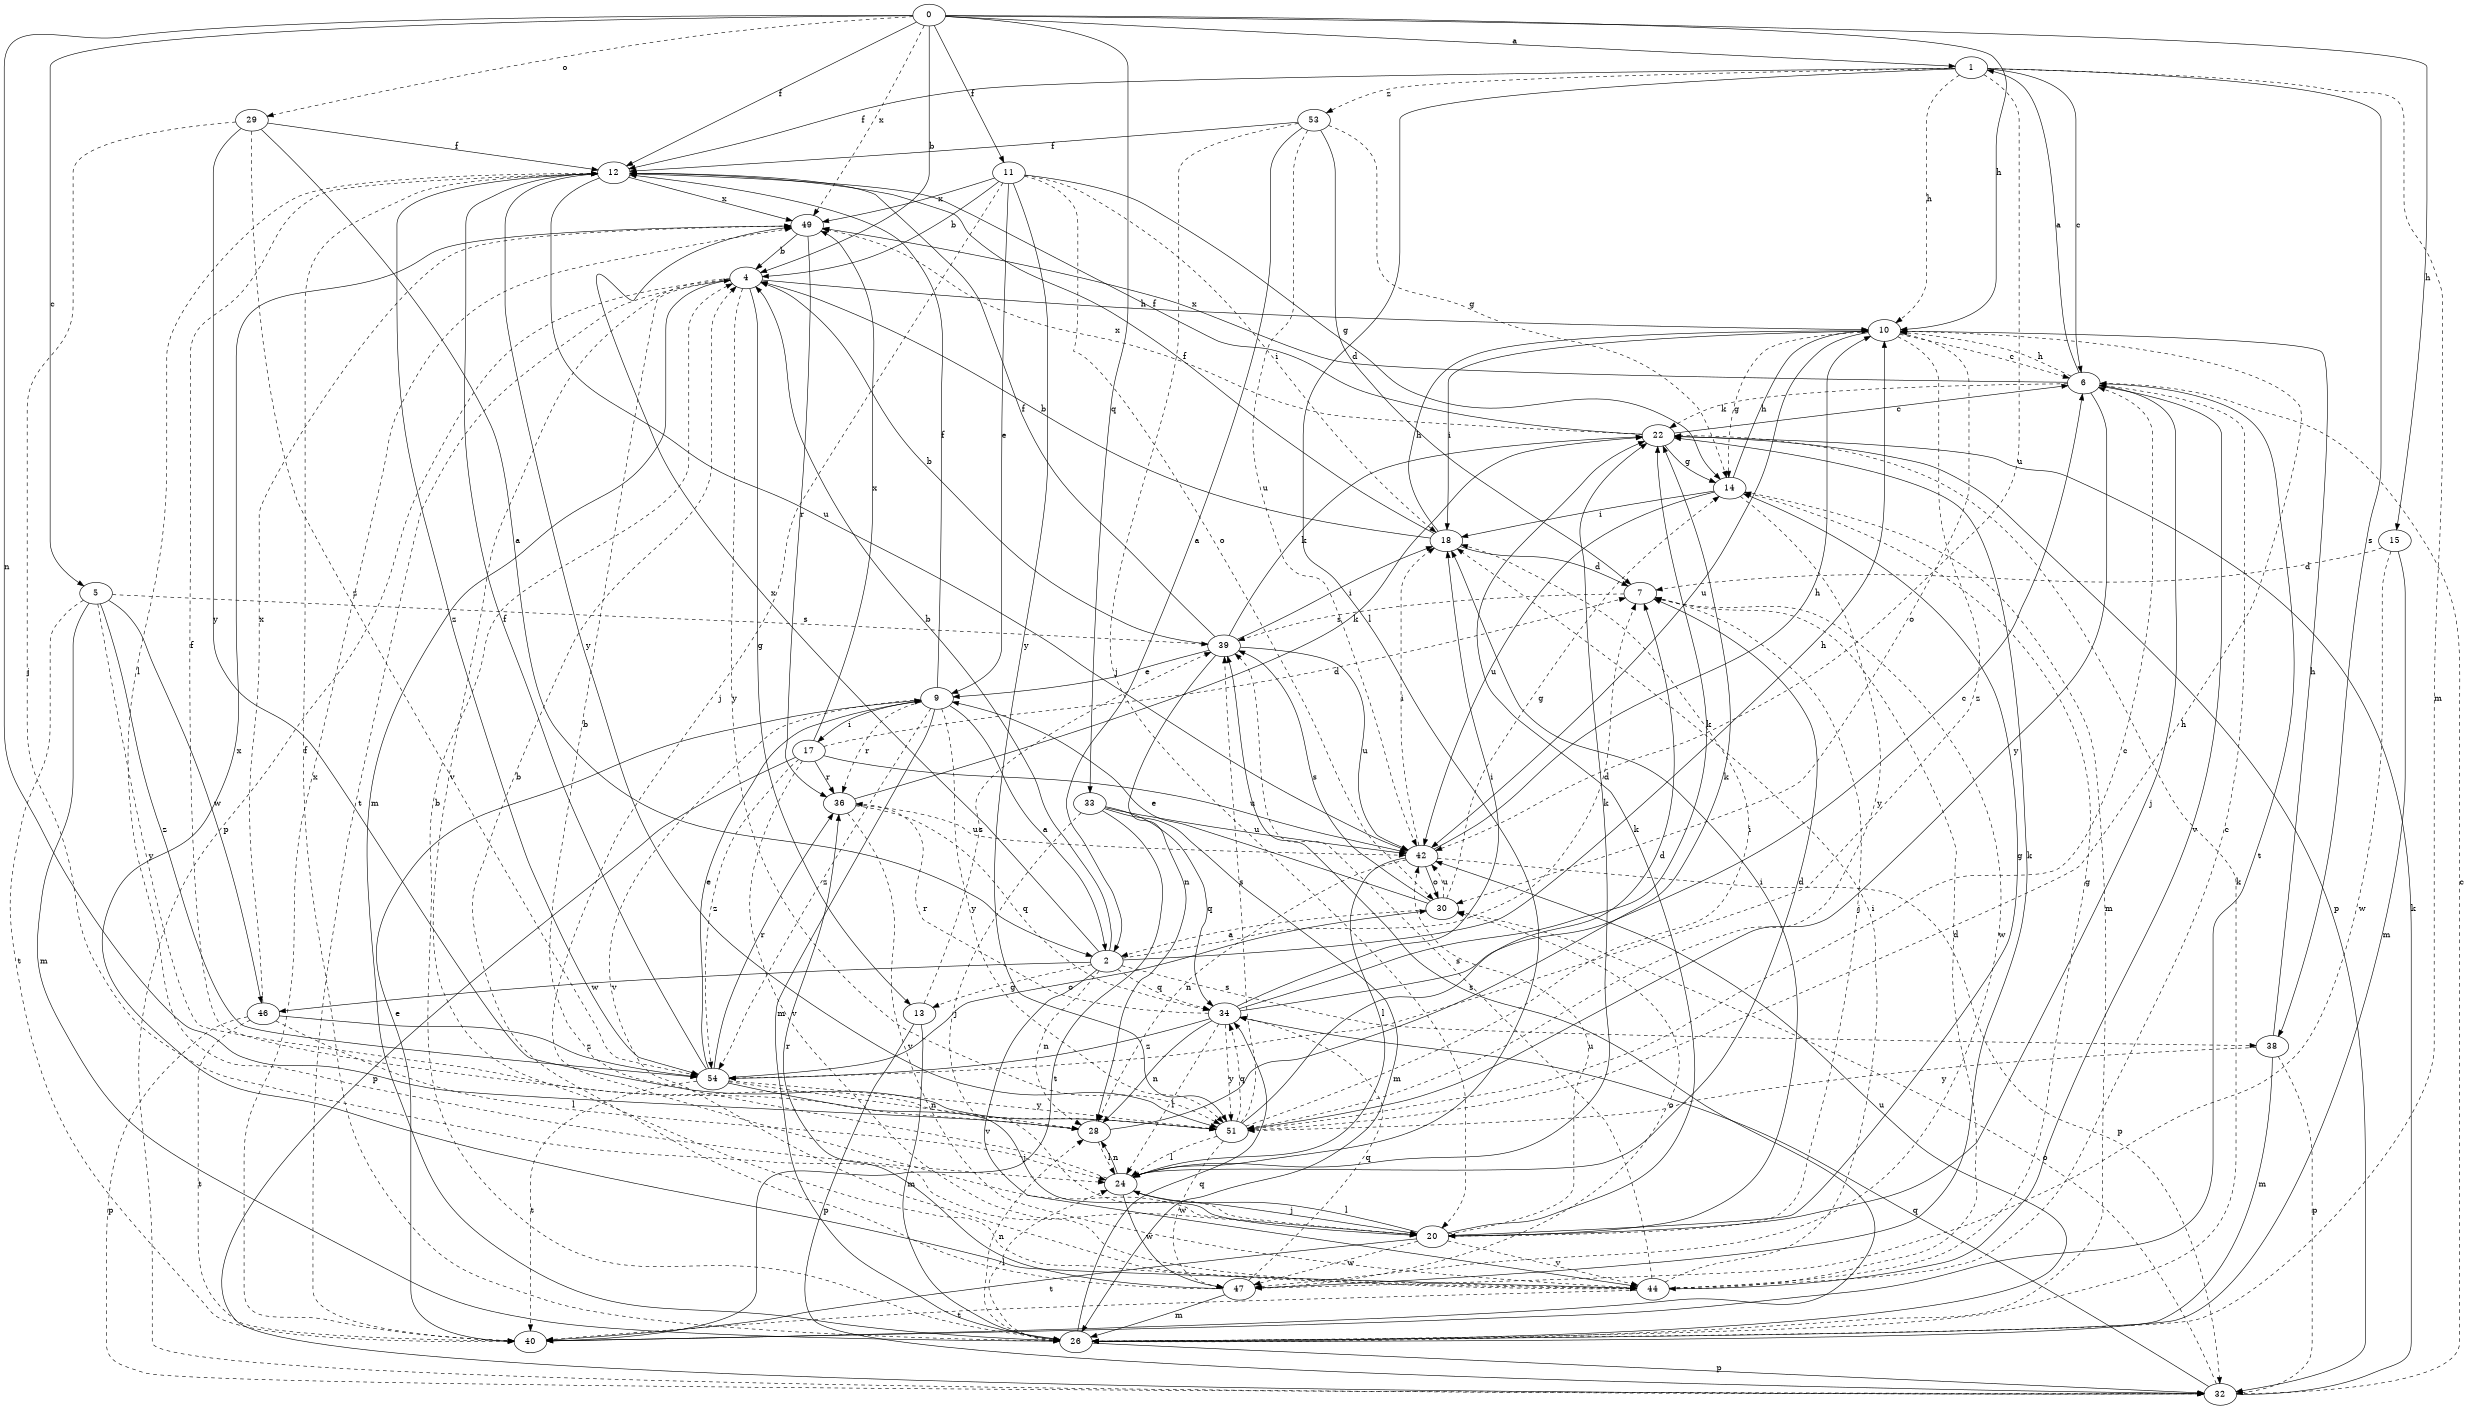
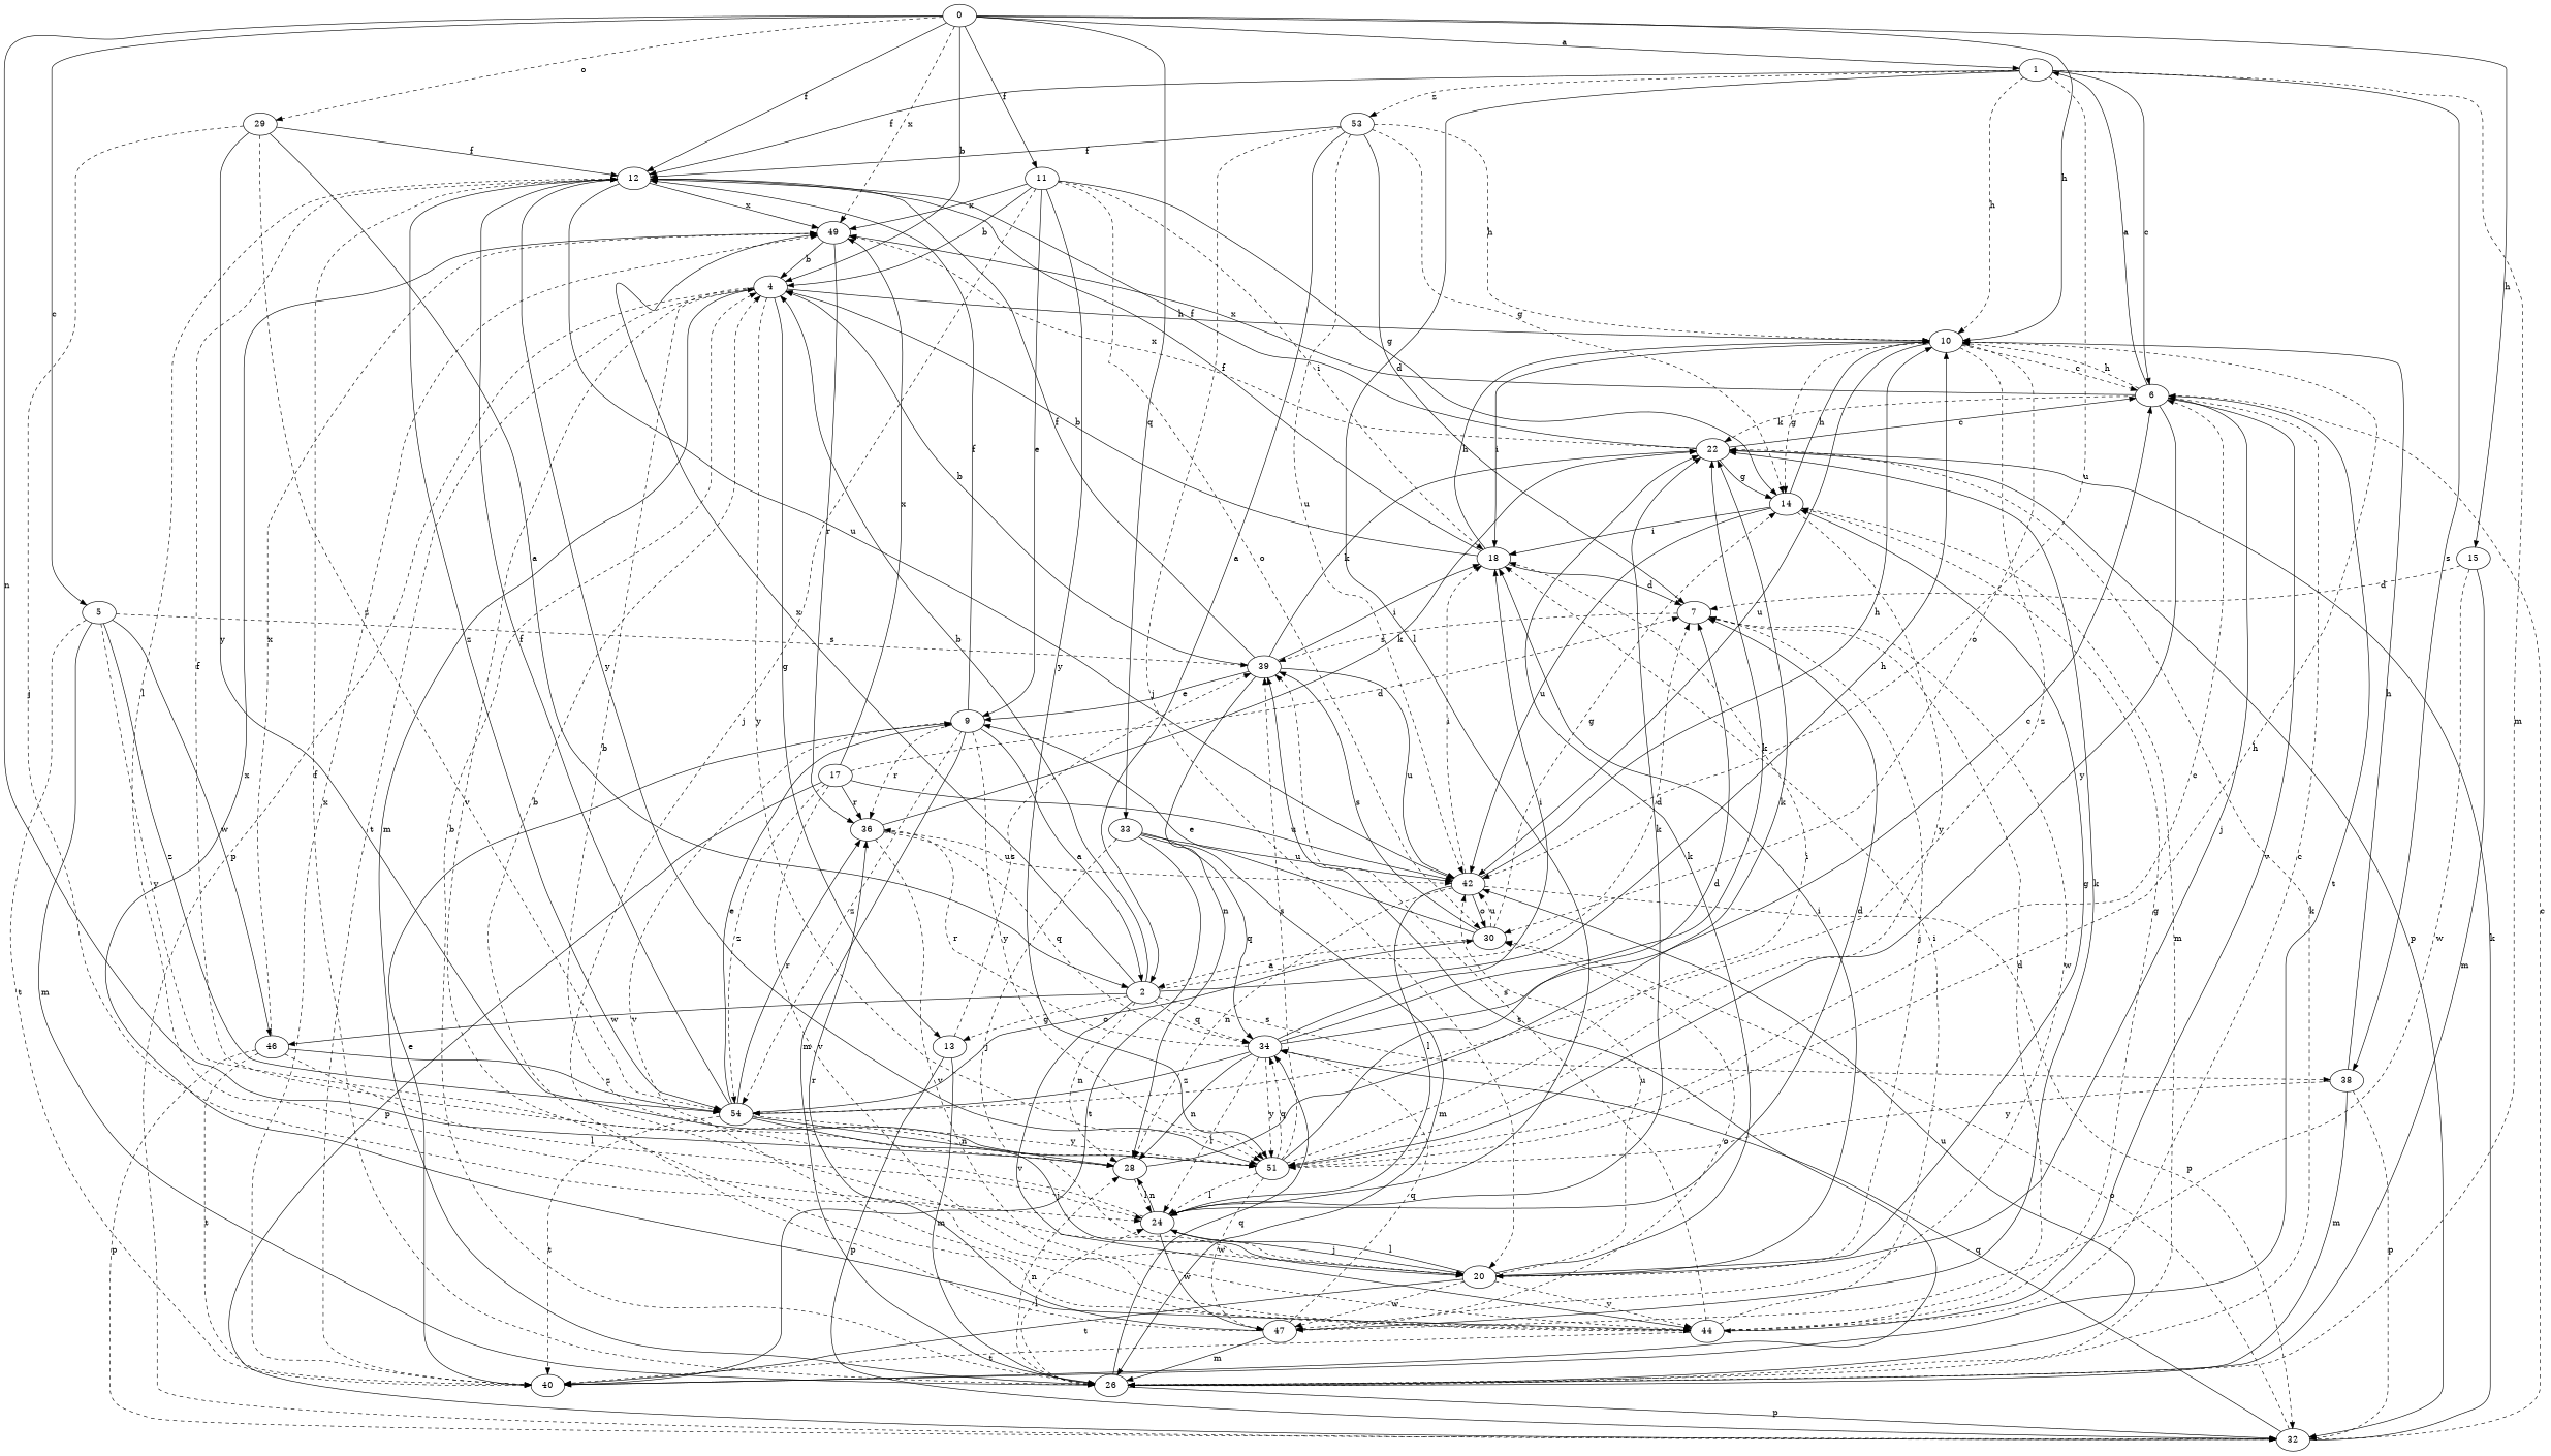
  strict digraph {
    edge [style=solid]
    0
    1
    4
    5
    11
    12
    15
    n8 [label=10]
    28
    29
    33
    49
    6
    24
    26
    38
    42
    53
    13
    44
    32
    40
    51
    46
    39
    54
    20
    9
    14
    18
    30
    7
    47
    22
    2
    34
    36
    17
    0 -> 1 [label=a]
    0 -> 4 [label=b]
    0 -> 5 [label=c]
    0 -> 11 [label=f]
    0 -> 12 [label=f]
    0 -> 15 [label=h]
    0 -> n8 [label=h]
    0 -> 28 [label=n]
    0 -> 29 [label=o style=dashed]
    0 -> 33 [label=q]
    0 -> 49 [label=x style=dashed]
    1 -> 12 [label=f]
    1 -> n8 [label=h style=dashed]
    1 -> 6 [label=c]
    1 -> 24 [label=l]
    1 -> 26 [label=m style=dashed]
    1 -> 38 [label=s]
    1 -> 42 [label=u style=dashed]
    1 -> 53 [label=z style=dashed]
    4 -> n8 [label=h]
    4 -> 26 [label=m]
    4 -> 13 [label=g]
    4 -> 44 [label=v style=dashed]
    4 -> 32 [label=p style=dashed]
    4 -> 40 [label=t style=dashed]
    4 -> 51 [label=y style=dashed]
    5 -> 26 [label=m]
    5 -> 40 [label=t style=dashed]
    5 -> 51 [label=y style=dashed]
    5 -> 46 [label=w]
    5 -> 39 [label=s style=dashed]
    5 -> 54 [label=z]
    11 -> 4 [label=b]
    11 -> 49 [label=x]
    11 -> 51 [label=y]
    11 -> 20 [label=j style=dashed]
    11 -> 9 [label=e]
    11 -> 14 [label=g]
    11 -> 18 [label=i style=dashed]
    11 -> 30 [label=o style=dashed]
    12 -> 49 [label=x]
    12 -> 24 [label=l style=dashed]
    12 -> 42 [label=u]
    12 -> 51 [label=y]
    12 -> 54 [label=z]
    15 -> 26 [label=m]
    15 -> 7 [label=d style=dashed]
    15 -> 47 [label=w style=dashed]
    n8 -> 6 [label=c style=dashed]
    n8 -> 42 [label=u]
    n8 -> 54 [label=z style=dashed]
    n8 -> 14 [label=g style=dashed]
    n8 -> 18 [label=i]
    n8 -> 30 [label=o style=dashed]
    28 -> 12 [label=f style=dashed]
    28 -> 24 [label=l style=dashed]
    28 -> 22 [label=k]
    29 -> 12 [label=f]
    29 -> 51 [label=y]
    29 -> 54 [label=z style=dashed]
    29 -> 20 [label=j style=dashed]
    29 -> 2 [label=a]
    33 -> 26 [label=m]
    33 -> 42 [label=u]
    33 -> 40 [label=t]
    33 -> 20 [label=j style=dashed]
    33 -> 34 [label=q]
    49 -> 4 [label=b]
    49 -> 36 [label=r]
    6 -> 1 [label=a]
    6 -> n8 [label=h style=dashed]
    6 -> 49 [label=x]
    6 -> 44 [label=v]
    6 -> 40 [label=t]
    6 -> 51 [label=y]
    6 -> 20 [label=j]
    6 -> 22 [label=k style=dashed]
    24 -> 4 [label=b style=dashed]
    24 -> 28 [label=n]
    24 -> 20 [label=j]
    24 -> 7 [label=d]
    24 -> 47 [label=w]
    24 -> 22 [label=k]
    26 -> 4 [label=b style=dashed]
    26 -> 12 [label=f style=dashed]
    26 -> 28 [label=n style=dashed]
    26 -> 24 [label=l style=dashed]
    26 -> 42 [label=u]
    26 -> 32 [label=p]
    26 -> 22 [label=k style=dashed]
    26 -> 34 [label=q]
    38 -> n8 [label=h]
    38 -> 26 [label=m]
    38 -> 32 [label=p style=dashed]
    38 -> 51 [label=y style=dashed]
    42 -> n8 [label=h]
    42 -> 28 [label=n style=dashed]
    42 -> 24 [label=l]
    42 -> 32 [label=p style=dashed]
    42 -> 18 [label=i style=dashed]
    42 -> 30 [label=o]
    53 -> 12 [label=f]
+   53 -> n8 [label=h style=dashed]
    53 -> 42 [label=u style=dashed]
    53 -> 20 [label=j style=dashed]
    53 -> 14 [label=g style=dashed]
    53 -> 7 [label=d]
    53 -> 2 [label=a]
    13 -> 26 [label=m]
    13 -> 32 [label=p]
    13 -> 39 [label=s style=dashed]
    44 -> 49 [label=x]
    44 -> 6 [label=c style=dashed]
    44 -> 40 [label=t style=dashed]
    44 -> 39 [label=s style=dashed]
    44 -> 14 [label=g style=dashed]
    44 -> 18 [label=i style=dashed]
    44 -> 7 [label=d style=dashed]
    32 -> 6 [label=c style=dashed]
    32 -> 30 [label=o style=dashed]
    32 -> 22 [label=k]
    32 -> 34 [label=q]
    40 -> 49 [label=x style=dashed]
    40 -> 39 [label=s]
    40 -> 9 [label=e]
    51 -> n8 [label=h style=dashed]
    51 -> 6 [label=c style=dashed]
    51 -> 24 [label=l style=dashed]
    51 -> 39 [label=s style=dashed]
    51 -> 18 [label=i style=dashed]
    51 -> 7 [label=d]
    51 -> 47 [label=w style=dashed]
    51 -> 34 [label=q style=dashed]
    46 -> 49 [label=x style=dashed]
    46 -> 24 [label=l style=dashed]
    46 -> 32 [label=p style=dashed]
    46 -> 40 [label=t style=dashed]
    46 -> 54 [label=z]
    39 -> 4 [label=b]
    39 -> 12 [label=f]
    39 -> 28 [label=n]
    39 -> 42 [label=u]
    39 -> 9 [label=e]
    39 -> 18 [label=i]
    39 -> 22 [label=k]
    54 -> 12 [label=f]
-   54 -> 28 [label=n style=dashed]
+   54 -> 28 [label=n]
    54 -> 40 [label=t style=dashed]
    54 -> 51 [label=y style=dashed]
    54 -> 20 [label=j]
    54 -> 9 [label=e]
    54 -> 30 [label=o]
    54 -> 36 [label=r]
    20 -> 24 [label=l]
    20 -> 42 [label=u style=dashed]
    20 -> 44 [label=v style=dashed]
    20 -> 40 [label=t]
    20 -> 14 [label=g]
    20 -> 18 [label=i]
    20 -> 47 [label=w style=dashed]
    20 -> 22 [label=k]
    9 -> 12 [label=f]
    9 -> 26 [label=m]
    9 -> 44 [label=v style=dashed]
    9 -> 51 [label=y style=dashed]
    9 -> 54 [label=z style=dashed]
    9 -> 2 [label=a]
    9 -> 36 [label=r style=dashed]
-   9 -> 17 [label=i]
    14 -> n8 [label=h]
    14 -> 26 [label=m style=dashed]
    14 -> 42 [label=u]
    14 -> 51 [label=y style=dashed]
    14 -> 18 [label=i]
    18 -> 4 [label=b]
    18 -> 12 [label=f]
    18 -> n8 [label=h]
    18 -> 7 [label=d]
    30 -> 42 [label=u style=dashed]
    30 -> 39 [label=s]
    30 -> 9 [label=e]
    30 -> 14 [label=g style=dashed]
    30 -> 2 [label=a style=dashed]
    7 -> 39 [label=s style=dashed]
    7 -> 20 [label=j style=dashed]
    7 -> 47 [label=w style=dashed]
    47 -> 4 [label=b style=dashed]
    47 -> 26 [label=m]
    47 -> 30 [label=o style=dashed]
    47 -> 22 [label=k]
    47 -> 34 [label=q style=dashed]
    47 -> 36 [label=r]
    22 -> 12 [label=f]
    22 -> 49 [label=x style=dashed]
    22 -> 6 [label=c]
    22 -> 32 [label=p]
    22 -> 14 [label=g]
    2 -> 4 [label=b]
    2 -> n8 [label=h]
    2 -> 28 [label=n style=dashed]
    2 -> 49 [label=x]
    2 -> 38 [label=s style=dashed]
    2 -> 13 [label=g style=dashed]
    2 -> 44 [label=v]
    2 -> 46 [label=w]
    2 -> 7 [label=d style=dashed]
    2 -> 34 [label=q style=dashed]
    34 -> 28 [label=n]
    34 -> 6 [label=c]
    34 -> 24 [label=l style=dashed]
    34 -> 51 [label=y style=dashed]
    34 -> 54 [label=z]
    34 -> 18 [label=i]
    34 -> 22 [label=k]
    34 -> 36 [label=r style=dashed]
    36 -> 42 [label=u style=dashed]
    36 -> 44 [label=v style=dashed]
    36 -> 22 [label=k]
    36 -> 34 [label=q style=dashed]
    17 -> 49 [label=x]
    17 -> 42 [label=u]
    17 -> 44 [label=v style=dashed]
    17 -> 32 [label=p]
    17 -> 54 [label=z style=dashed]
    17 -> 7 [label=d style=dashed]
    17 -> 36 [label=r]
  }
